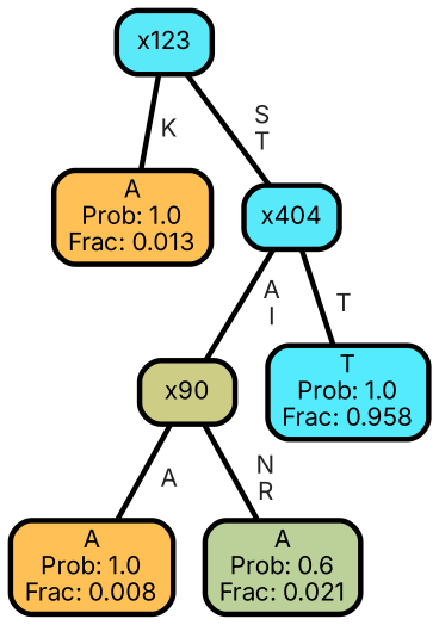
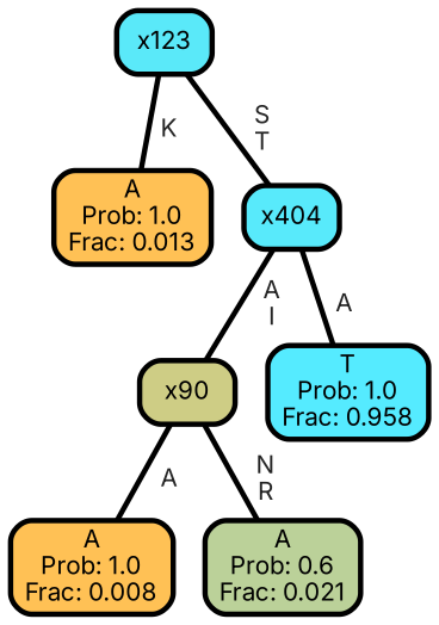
  graph {
    fontname=Inter
    ranksep="0 equally"
    splines=straight
    node [color=black fillcolor="#ffc155" fontcolor=black fontname=Inter penwidth=3 shape=box style="filled, rounded"]
    edge [color=black fontcolor=grey14 fontname=Inter fontweight=bold penwidth=3]
    n1 [label="A\nProb: 1.0\nFrac: 0.013"]
    n2 [fillcolor="#5ae9f9" label=x123]
    n3 [fillcolor="#58eafb" label=x404]
    n4 [fillcolor="#cecd85" label=x90]
    n5 [fillcolor="#55ebff" label="T\nProb: 1.0\nFrac: 0.958"]
    n6 [label="A\nProb: 1.0\nFrac: 0.008"]
    n7 [fillcolor="#bbd199" label="A\nProb: 0.6\nFrac: 0.021"]
    subgraph sub_1 {
      rank=same
    }
    n2 -- n1 [label=" K"]
    n2 -- n3 [label=" S\n T"]
    n3 -- n4 [label=" A\n I"]
-   n3 -- n5 [label=" T"]
+   n3 -- n5 [label=" A"]
    n4 -- n6 [label=" A"]
    n4 -- n7 [label=" N\n R"]
  }
